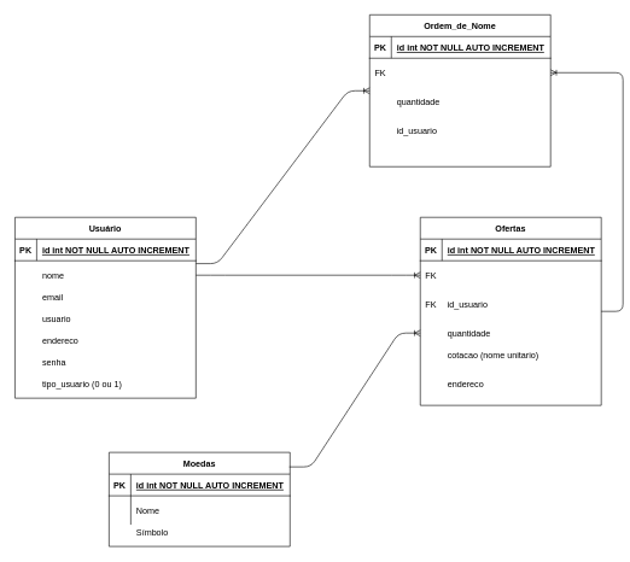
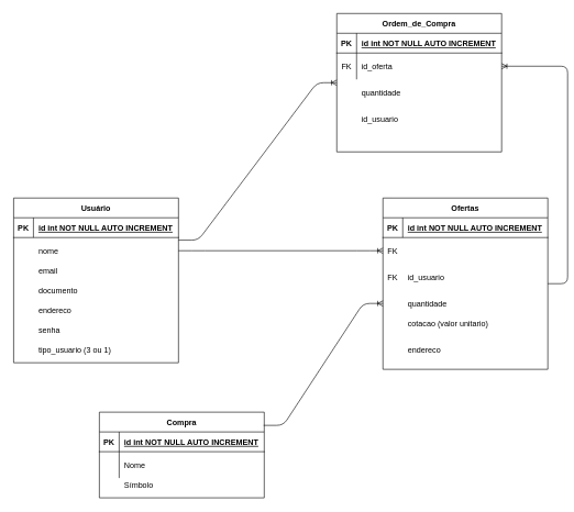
  <mxCell id="0" />
  <mxCell id="1" parent="0" />
  <mxCell id="2" value="Usuário" style="shape=table;startSize=30;container=1;collapsible=1;childLayout=tableLayout;fixedRows=1;rowLines=0;fontStyle=1;align=center;resizeLast=1;" parent="1" vertex="1"><mxGeometry x="20" y="300" width="250" height="250" as="geometry" /></mxCell>
  <mxCell id="3" value="" style="shape=partialRectangle;collapsible=0;dropTarget=0;pointerEvents=0;fillColor=none;points=[[0,0.5],[1,0.5]];portConstraint=eastwest;top=0;left=0;right=0;bottom=1;" parent="2" vertex="1"><mxGeometry y="30" width="250" height="30" as="geometry" /></mxCell>
  <mxCell id="4" value="PK" style="shape=partialRectangle;overflow=hidden;connectable=0;fillColor=none;top=0;left=0;bottom=0;right=0;fontStyle=1;" parent="3" vertex="1"><mxGeometry width="30" height="30" as="geometry" /></mxCell>
  <mxCell id="5" value="id int NOT NULL AUTO INCREMENT" style="shape=partialRectangle;overflow=hidden;connectable=0;fillColor=none;top=0;left=0;bottom=0;right=0;align=left;spacingLeft=6;fontStyle=5;" parent="3" vertex="1"><mxGeometry x="30" width="220" height="30" as="geometry" /></mxCell>
- <mxCell id="6" value="Moedas" style="shape=table;startSize=30;container=1;collapsible=1;childLayout=tableLayout;fixedRows=1;rowLines=0;fontStyle=1;align=center;resizeLast=1;" vertex="1" parent="1"><mxGeometry x="150" y="625" width="250" height="130" as="geometry" /></mxCell>
+ <mxCell id="6" value="Compra" style="shape=table;startSize=30;container=1;collapsible=1;childLayout=tableLayout;fixedRows=1;rowLines=0;fontStyle=1;align=center;resizeLast=1;" vertex="1" parent="1"><mxGeometry x="150" y="625" width="250" height="130" as="geometry" /></mxCell>
  <mxCell id="7" value="" style="shape=partialRectangle;collapsible=0;dropTarget=0;pointerEvents=0;fillColor=none;points=[[0,0.5],[1,0.5]];portConstraint=eastwest;top=0;left=0;right=0;bottom=1;" vertex="1" parent="6"><mxGeometry y="30" width="250" height="30" as="geometry" /></mxCell>
  <mxCell id="8" value="PK" style="shape=partialRectangle;overflow=hidden;connectable=0;fillColor=none;top=0;left=0;bottom=0;right=0;fontStyle=1;" vertex="1" parent="7"><mxGeometry width="30" height="30" as="geometry" /></mxCell>
  <mxCell id="9" value="id int NOT NULL AUTO INCREMENT" style="shape=partialRectangle;overflow=hidden;connectable=0;fillColor=none;top=0;left=0;bottom=0;right=0;align=left;spacingLeft=6;fontStyle=5;" vertex="1" parent="7"><mxGeometry x="30" width="220" height="30" as="geometry" /></mxCell>
  <mxCell id="10" value="" style="shape=partialRectangle;collapsible=0;dropTarget=0;pointerEvents=0;fillColor=none;points=[[0,0.5],[1,0.5]];portConstraint=eastwest;top=0;left=0;right=0;bottom=0;" vertex="1" parent="6"><mxGeometry y="60" width="250" height="40" as="geometry" /></mxCell>
  <mxCell id="11" value="" style="shape=partialRectangle;overflow=hidden;connectable=0;fillColor=none;top=0;left=0;bottom=0;right=0;" vertex="1" parent="10"><mxGeometry width="30" height="40" as="geometry" /></mxCell>
  <mxCell id="12" value="Nome" style="shape=partialRectangle;overflow=hidden;connectable=0;fillColor=none;top=0;left=0;bottom=0;right=0;align=left;spacingLeft=6;" vertex="1" parent="10"><mxGeometry x="30" width="220" height="40" as="geometry" /></mxCell>
  <mxCell id="13" value="Ofertas" style="shape=table;startSize=30;container=1;collapsible=1;childLayout=tableLayout;fixedRows=1;rowLines=0;fontStyle=1;align=center;resizeLast=1;" vertex="1" parent="1"><mxGeometry x="580" y="300" width="250" height="260" as="geometry" /></mxCell>
  <mxCell id="14" value="" style="shape=partialRectangle;collapsible=0;dropTarget=0;pointerEvents=0;fillColor=none;points=[[0,0.5],[1,0.5]];portConstraint=eastwest;top=0;left=0;right=0;bottom=1;" vertex="1" parent="13"><mxGeometry y="30" width="250" height="30" as="geometry" /></mxCell>
  <mxCell id="15" value="PK" style="shape=partialRectangle;overflow=hidden;connectable=0;fillColor=none;top=0;left=0;bottom=0;right=0;fontStyle=1;" vertex="1" parent="14"><mxGeometry width="30" height="30" as="geometry" /></mxCell>
  <mxCell id="16" value="id int NOT NULL AUTO INCREMENT" style="shape=partialRectangle;overflow=hidden;connectable=0;fillColor=none;top=0;left=0;bottom=0;right=0;align=left;spacingLeft=6;fontStyle=5;" vertex="1" parent="14"><mxGeometry x="30" width="220" height="30" as="geometry" /></mxCell>
  <mxCell id="17" value="" style="shape=partialRectangle;collapsible=0;dropTarget=0;pointerEvents=0;fillColor=none;points=[[0,0.5],[1,0.5]];portConstraint=eastwest;top=0;left=0;right=0;bottom=0;" vertex="1" parent="13"><mxGeometry y="60" width="250" height="40" as="geometry" /></mxCell>
  <mxCell id="18" value="FK" style="shape=partialRectangle;overflow=hidden;connectable=0;fillColor=none;top=0;left=0;bottom=0;right=0;" vertex="1" parent="17"><mxGeometry width="30" height="40" as="geometry" /></mxCell>
  <mxCell id="19" value="quantidade" style="shape=partialRectangle;overflow=hidden;connectable=0;fillColor=none;top=0;left=0;bottom=0;right=0;align=left;spacingLeft=6;" vertex="1" parent="1"><mxGeometry x="610" y="440" width="220" height="40" as="geometry" /></mxCell>
  <mxCell id="20" value="" style="edgeStyle=entityRelationEdgeStyle;fontSize=12;html=1;endArrow=ERoneToMany;exitX=0.996;exitY=0.154;exitDx=0;exitDy=0;exitPerimeter=0;" edge="1" parent="1" source="6"><mxGeometry width="100" height="100" relative="1" as="geometry"><mxPoint x="350" y="580" as="sourcePoint" /><mxPoint x="580" y="460" as="targetPoint" /></mxGeometry></mxCell>
- <mxCell id="21" value="cotacao (nome unitario)" style="shape=partialRectangle;overflow=hidden;connectable=0;fillColor=none;top=0;left=0;bottom=0;right=0;align=left;spacingLeft=6;" vertex="1" parent="1"><mxGeometry x="610" y="470" width="220" height="40" as="geometry" /></mxCell>
+ <mxCell id="21" value="cotacao (valor unitario)" style="shape=partialRectangle;overflow=hidden;connectable=0;fillColor=none;top=0;left=0;bottom=0;right=0;align=left;spacingLeft=6;" vertex="1" parent="1"><mxGeometry x="610" y="470" width="220" height="40" as="geometry" /></mxCell>
  <mxCell id="22" value="" style="edgeStyle=entityRelationEdgeStyle;fontSize=12;html=1;endArrow=ERoneToMany;entryX=0;entryY=0.5;entryDx=0;entryDy=0;" edge="1" parent="1" target="17"><mxGeometry width="100" height="100" relative="1" as="geometry"><mxPoint x="270" y="380" as="sourcePoint" /><mxPoint x="570" y="240" as="targetPoint" /></mxGeometry></mxCell>
  <mxCell id="23" value="id_usuario" style="shape=partialRectangle;overflow=hidden;connectable=0;fillColor=none;top=0;left=0;bottom=0;right=0;align=left;spacingLeft=6;" vertex="1" parent="1"><mxGeometry x="610" y="400" width="210" height="40" as="geometry" /></mxCell>
  <mxCell id="24" value="FK" style="shape=partialRectangle;overflow=hidden;connectable=0;fillColor=none;top=0;left=0;bottom=0;right=0;" vertex="1" parent="1"><mxGeometry x="580" y="400" width="30" height="40" as="geometry" /></mxCell>
- <mxCell id="25" value="Ordem_de_Nome" style="shape=table;startSize=30;container=1;collapsible=1;childLayout=tableLayout;fixedRows=1;rowLines=0;fontStyle=1;align=center;resizeLast=1;" vertex="1" parent="1"><mxGeometry x="510" y="20" width="250" height="210" as="geometry" /></mxCell>
+ <mxCell id="25" value="Ordem_de_Compra" style="shape=table;startSize=30;container=1;collapsible=1;childLayout=tableLayout;fixedRows=1;rowLines=0;fontStyle=1;align=center;resizeLast=1;" vertex="1" parent="1"><mxGeometry x="510" y="20" width="250" height="210" as="geometry" /></mxCell>
  <mxCell id="26" value="" style="shape=partialRectangle;collapsible=0;dropTarget=0;pointerEvents=0;fillColor=none;points=[[0,0.5],[1,0.5]];portConstraint=eastwest;top=0;left=0;right=0;bottom=1;" vertex="1" parent="25"><mxGeometry y="30" width="250" height="30" as="geometry" /></mxCell>
  <mxCell id="27" value="PK" style="shape=partialRectangle;overflow=hidden;connectable=0;fillColor=none;top=0;left=0;bottom=0;right=0;fontStyle=1;" vertex="1" parent="26"><mxGeometry width="30" height="30" as="geometry" /></mxCell>
  <mxCell id="28" value="id int NOT NULL AUTO INCREMENT" style="shape=partialRectangle;overflow=hidden;connectable=0;fillColor=none;top=0;left=0;bottom=0;right=0;align=left;spacingLeft=6;fontStyle=5;" vertex="1" parent="26"><mxGeometry x="30" width="220" height="30" as="geometry" /></mxCell>
  <mxCell id="29" value="" style="shape=partialRectangle;collapsible=0;dropTarget=0;pointerEvents=0;fillColor=none;points=[[0,0.5],[1,0.5]];portConstraint=eastwest;top=0;left=0;right=0;bottom=0;" vertex="1" parent="25"><mxGeometry y="60" width="250" height="40" as="geometry" /></mxCell>
  <mxCell id="30" value="FK" style="shape=partialRectangle;overflow=hidden;connectable=0;fillColor=none;top=0;left=0;bottom=0;right=0;" vertex="1" parent="29"><mxGeometry width="30" height="40" as="geometry" /></mxCell>
+ <mxCell id="31" value="id_oferta" style="shape=partialRectangle;overflow=hidden;connectable=0;fillColor=none;top=0;left=0;bottom=0;right=0;align=left;spacingLeft=6;" vertex="1" parent="29"><mxGeometry x="30" width="220" height="40" as="geometry" /></mxCell>
  <mxCell id="32" value="" style="edgeStyle=entityRelationEdgeStyle;fontSize=12;html=1;endArrow=ERoneToMany;" edge="1" parent="1" target="29"><mxGeometry width="100" height="100" relative="1" as="geometry"><mxPoint x="830" y="430" as="sourcePoint" /><mxPoint x="1120" y="350" as="targetPoint" /></mxGeometry></mxCell>
  <mxCell id="33" value="" style="shape=partialRectangle;collapsible=0;dropTarget=0;pointerEvents=0;fillColor=none;points=[[0,0.5],[1,0.5]];portConstraint=eastwest;top=0;left=0;right=0;bottom=0;" vertex="1" parent="1"><mxGeometry x="510" y="120" width="250" height="40" as="geometry" /></mxCell>
  <mxCell id="34" value="" style="shape=partialRectangle;overflow=hidden;connectable=0;fillColor=none;top=0;left=0;bottom=0;right=0;" vertex="1" parent="33"><mxGeometry width="30" height="40" as="geometry" /></mxCell>
  <mxCell id="35" value="quantidade" style="shape=partialRectangle;overflow=hidden;connectable=0;fillColor=none;top=0;left=0;bottom=0;right=0;align=left;spacingLeft=6;" vertex="1" parent="33"><mxGeometry x="30" width="220" height="40" as="geometry" /></mxCell>
  <mxCell id="36" value="" style="shape=partialRectangle;collapsible=0;dropTarget=0;pointerEvents=0;fillColor=none;points=[[0,0.5],[1,0.5]];portConstraint=eastwest;top=0;left=0;right=0;bottom=0;" vertex="1" parent="1"><mxGeometry x="510" y="160" width="250" height="40" as="geometry" /></mxCell>
  <mxCell id="37" value="" style="shape=partialRectangle;overflow=hidden;connectable=0;fillColor=none;top=0;left=0;bottom=0;right=0;" vertex="1" parent="36"><mxGeometry width="30" height="40" as="geometry" /></mxCell>
  <mxCell id="38" value="id_usuario" style="shape=partialRectangle;overflow=hidden;connectable=0;fillColor=none;top=0;left=0;bottom=0;right=0;align=left;spacingLeft=6;" vertex="1" parent="36"><mxGeometry x="30" width="220" height="40" as="geometry" /></mxCell>
  <mxCell id="39" value="" style="edgeStyle=entityRelationEdgeStyle;fontSize=12;html=1;endArrow=ERoneToMany;exitX=1;exitY=1.133;exitDx=0;exitDy=0;exitPerimeter=0;entryX=0;entryY=0.5;entryDx=0;entryDy=0;" edge="1" parent="1" source="3" target="25"><mxGeometry width="100" height="100" relative="1" as="geometry"><mxPoint x="40" y="30" as="sourcePoint" /><mxPoint x="530" y="292.5" as="targetPoint" /></mxGeometry></mxCell>
  <mxCell id="40" value="endereco" style="shape=partialRectangle;overflow=hidden;connectable=0;fillColor=none;top=0;left=0;bottom=0;right=0;align=left;spacingLeft=6;" vertex="1" parent="1"><mxGeometry x="610" width="220" height="40" as="geometry" y="510" /></mxCell>
  <mxCell id="41" value="" style="shape=partialRectangle;collapsible=0;dropTarget=0;pointerEvents=0;fillColor=none;points=[[0,0.5],[1,0.5]];portConstraint=eastwest;top=0;left=0;right=0;bottom=0;" vertex="1" parent="1"><mxGeometry x="110" y="660" width="250" height="60" as="geometry" /></mxCell>
  <mxCell id="42" value="" style="shape=partialRectangle;overflow=hidden;connectable=0;fillColor=none;top=0;left=0;bottom=0;right=0;" vertex="1" parent="41"><mxGeometry width="30" height="60" as="geometry" /></mxCell>
  <mxCell id="43" value="Símbolo" style="shape=partialRectangle;overflow=hidden;connectable=0;fillColor=none;top=0;left=0;bottom=0;right=0;align=left;spacingLeft=6;" vertex="1" parent="1"><mxGeometry x="180" y="715" width="220" height="40" as="geometry" /></mxCell>
  <mxCell id="44" value="" style="shape=partialRectangle;collapsible=0;dropTarget=0;pointerEvents=0;fillColor=none;points=[[0,0.5],[1,0.5]];portConstraint=eastwest;top=0;left=0;right=0;bottom=0;" vertex="1" parent="1"><mxGeometry x="20" y="360" width="250" height="40" as="geometry" /></mxCell>
  <mxCell id="45" value="" style="shape=partialRectangle;overflow=hidden;connectable=0;fillColor=none;top=0;left=0;bottom=0;right=0;" vertex="1" parent="44"><mxGeometry width="30" height="40" as="geometry" /></mxCell>
  <mxCell id="46" value="nome" style="shape=partialRectangle;overflow=hidden;connectable=0;fillColor=none;top=0;left=0;bottom=0;right=0;align=left;spacingLeft=6;" vertex="1" parent="44"><mxGeometry x="30" width="220" height="40" as="geometry" /></mxCell>
  <mxCell id="47" value="email" style="shape=partialRectangle;overflow=hidden;connectable=0;fillColor=none;top=0;left=0;bottom=0;right=0;align=left;spacingLeft=6;" vertex="1" parent="1"><mxGeometry x="50" y="390" width="220" height="40" as="geometry" /></mxCell>
  <mxCell id="48" value="senha" style="shape=partialRectangle;overflow=hidden;connectable=0;fillColor=none;top=0;left=0;bottom=0;right=0;align=left;spacingLeft=6;" vertex="1" parent="1"><mxGeometry x="50" y="480" width="220" height="40" as="geometry" /></mxCell>
  <mxCell id="49" value="endereco" style="shape=partialRectangle;overflow=hidden;connectable=0;fillColor=none;top=0;left=0;bottom=0;right=0;align=left;spacingLeft=6;" vertex="1" parent="1"><mxGeometry x="50" y="450" width="220" height="40" as="geometry" /></mxCell>
- <mxCell id="50" value="usuario" style="shape=partialRectangle;overflow=hidden;connectable=0;fillColor=none;top=0;left=0;bottom=0;right=0;align=left;spacingLeft=6;" vertex="1" parent="1"><mxGeometry x="50" y="420" width="220" height="40" as="geometry" /></mxCell>
- <mxCell id="51" value="tipo_usuario (0 ou 1)" style="shape=partialRectangle;overflow=hidden;connectable=0;fillColor=none;top=0;left=0;bottom=0;right=0;align=left;spacingLeft=6;" vertex="1" parent="1"><mxGeometry x="50" width="220" height="40" as="geometry" y="510" /></mxCell>
+ <mxCell id="50" value="documento" style="shape=partialRectangle;overflow=hidden;connectable=0;fillColor=none;top=0;left=0;bottom=0;right=0;align=left;spacingLeft=6;" vertex="1" parent="1"><mxGeometry x="50" y="420" width="220" height="40" as="geometry" /></mxCell>
+ <mxCell id="51" value="tipo_usuario (3 ou 1)" style="shape=partialRectangle;overflow=hidden;connectable=0;fillColor=none;top=0;left=0;bottom=0;right=0;align=left;spacingLeft=6;" vertex="1" parent="1"><mxGeometry x="50" width="220" height="40" as="geometry" y="510" /></mxCell>
